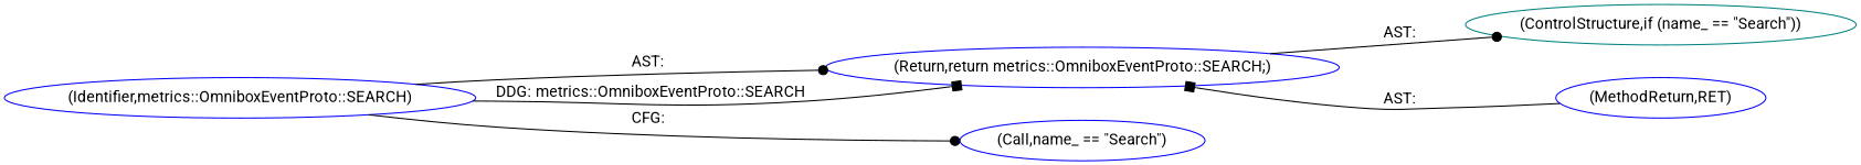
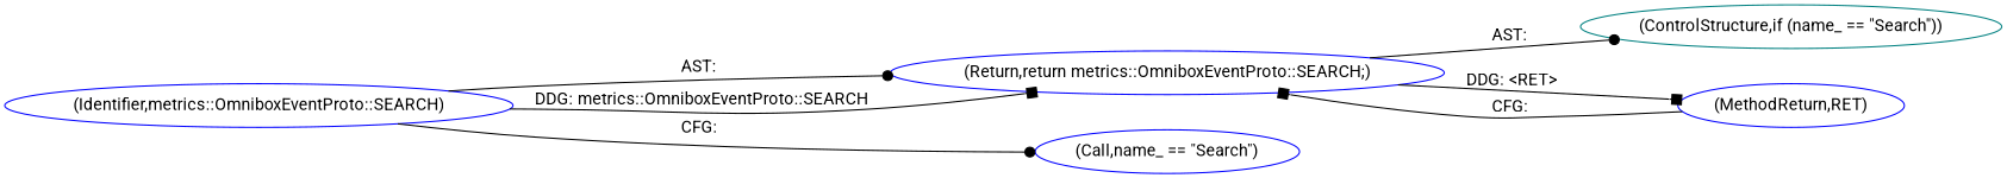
  digraph {
    fontname=Roboto
    rankdir=LR
    node [color=blue fontname=Roboto]
    edge [arrowhead=dot fontname=Roboto]
    n1 [label="(Return,return metrics::OmniboxEventProto::SEARCH;)"]
    n2 [color=teal label="(ControlStructure,if (name_ == \"Search\"))"]
    n3 [label="(MethodReturn,RET)"]
    n4 [label="(Identifier,metrics::OmniboxEventProto::SEARCH)"]
    n5 [label="(Call,name_ == \"Search\")"]
    n1 -> n2 [label="AST: "]
-   n3 -> n1 [arrowhead=box label="AST: "]
+   n1 -> n3 [arrowhead=box label="DDG: <RET>"]
+   n3 -> n1 [arrowhead=box label="CFG: "]
    n4 -> n1 [label="AST: "]
    n4 -> n1 [arrowhead=box label="DDG: metrics::OmniboxEventProto::SEARCH"]
    n4 -> n5 [label="CFG: "]
  }
